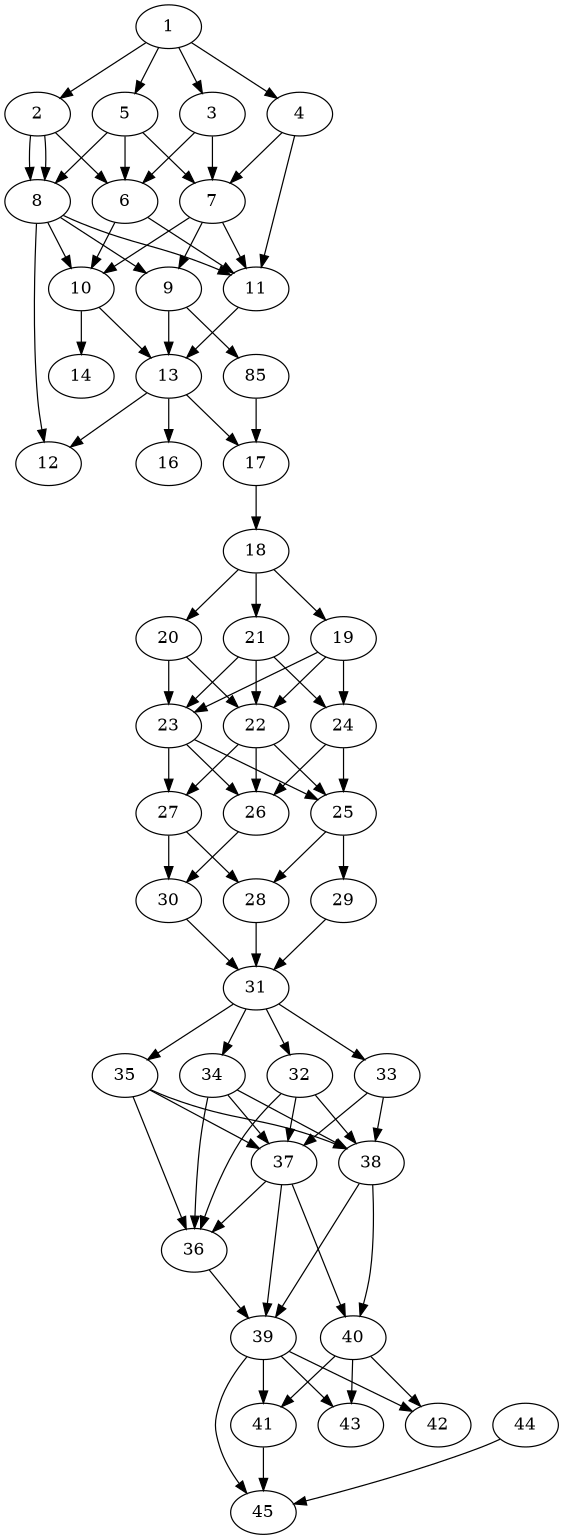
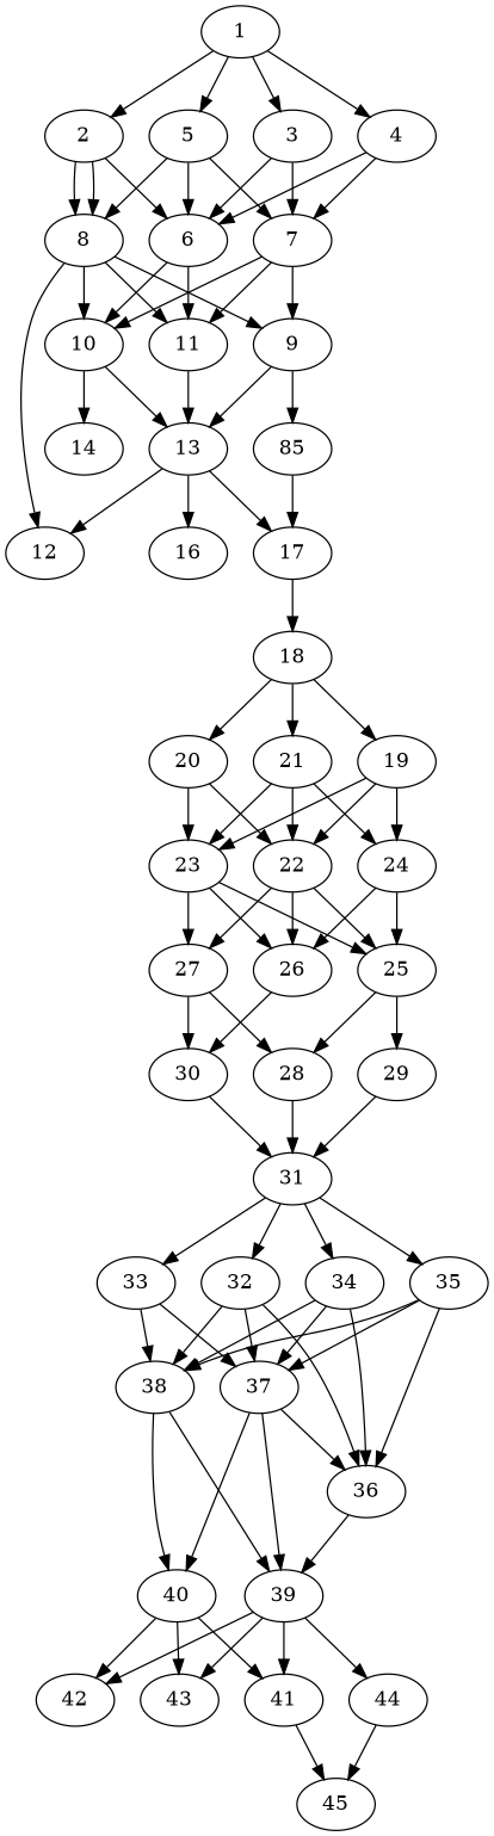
  digraph {
    node [alpha=0.01]
    1 [alpha=0.19 expect_size=29795328]
    2 [alpha=0.17 expect_size=20006912]
    3 [alpha=0.15 expect_size=31538176]
    4 [alpha=0.20 expect_size=31403008]
    5 [expect_size=27175936]
    6 [alpha=0.19 expect_size=26643456]
    8 [alpha=0.13 expect_size=39307264]
    7 [alpha=0.19 expect_size=10800128]
    10 [alpha=0.07 expect_size=7854080]
    11 [alpha=0.07 expect_size=42679296]
    9 [alpha=0.10 expect_size=29081600]
    12 [alpha=0.16 expect_size=41017344]
    13 [alpha=0.05 expect_size=33032192]
    14 [alpha=0.03 expect_size=21251072]
    n15 [alpha=0.07 expect_size=20136960 label=85]
    16 [alpha=0.03 expect_size=21610496]
    17 [alpha=0.07 expect_size=18787328]
    18 [alpha=0.03 expect_size=17576960]
    19 [alpha=0.19 expect_size=49054720]
    20 [alpha=0.19 expect_size=25964544]
    21 [alpha=0.09 expect_size=42621952]
    22 [alpha=0.06 expect_size=11661312]
    23 [alpha=0.14 expect_size=49089536]
    24 [alpha=0.13 expect_size=14656512]
    25 [expect_size=22831104]
    26 [alpha=0.18 expect_size=39012352]
    27 [alpha=0.18 expect_size=45271040]
    28 [alpha=0.12 expect_size=14716928]
    29 [alpha=0.16 expect_size=21265408]
    30 [expect_size=18827264]
    31 [alpha=0.02 expect_size=16291840]
    32 [alpha=0.18 expect_size=38213632]
    33 [alpha=0.06 expect_size=52171776]
    34 [expect_size=37274624]
    35 [alpha=0.02 expect_size=19683328]
    36 [alpha=0.10 expect_size=21332992]
    37 [alpha=0.04 expect_size=16437248]
    38 [alpha=0.03 expect_size=10554368]
    39 [expect_size=37749760]
    40 [alpha=0.07 expect_size=27491328]
    41 [alpha=0.09 expect_size=29574144]
    42 [alpha=0.14 expect_size=34252800]
    43 [alpha=0.18 expect_size=30113792]
    44 [alpha=0.06 expect_size=44948480]
    45 [expect_size=47578112]
    1 -> 2
    1 -> 3
    1 -> 4
    1 -> 5
    2 -> 6
    2 -> 8
    2 -> 8
    3 -> 6
    3 -> 7
-   4 -> 11
+   4 -> 6
    4 -> 7
    5 -> 6
    5 -> 8
    5 -> 7
    6 -> 10
    6 -> 11
    8 -> 10
    8 -> 11
    8 -> 9
    8 -> 12
    7 -> 10
    7 -> 11
    7 -> 9
    10 -> 13
    10 -> 14
    11 -> 13
    9 -> 13
    9 -> n15
    13 -> 12
    13 -> 16
    13 -> 17
    n15 -> 17
    17 -> 18
    18 -> 19
    18 -> 20
    18 -> 21
    19 -> 22
    19 -> 23
    19 -> 24
    20 -> 22
    20 -> 23
    21 -> 22
    21 -> 23
    21 -> 24
    22 -> 25
    22 -> 26
    22 -> 27
    23 -> 25
    23 -> 26
    23 -> 27
    24 -> 25
    24 -> 26
    25 -> 28
    25 -> 29
    26 -> 30
    27 -> 28
    27 -> 30
    28 -> 31
    29 -> 31
    30 -> 31
    31 -> 32
    31 -> 33
    31 -> 34
    31 -> 35
    32 -> 36
    32 -> 37
    32 -> 38
    33 -> 37
    33 -> 38
    34 -> 36
    34 -> 37
    34 -> 38
    35 -> 36
    35 -> 37
    35 -> 38
    36 -> 39
    37 -> 36
    37 -> 39
    37 -> 40
    38 -> 39
    38 -> 40
    39 -> 41
    39 -> 42
    39 -> 43
-   39 -> 45
+   39 -> 44
    40 -> 41
    40 -> 42
    40 -> 43
    41 -> 45
    44 -> 45
  }
